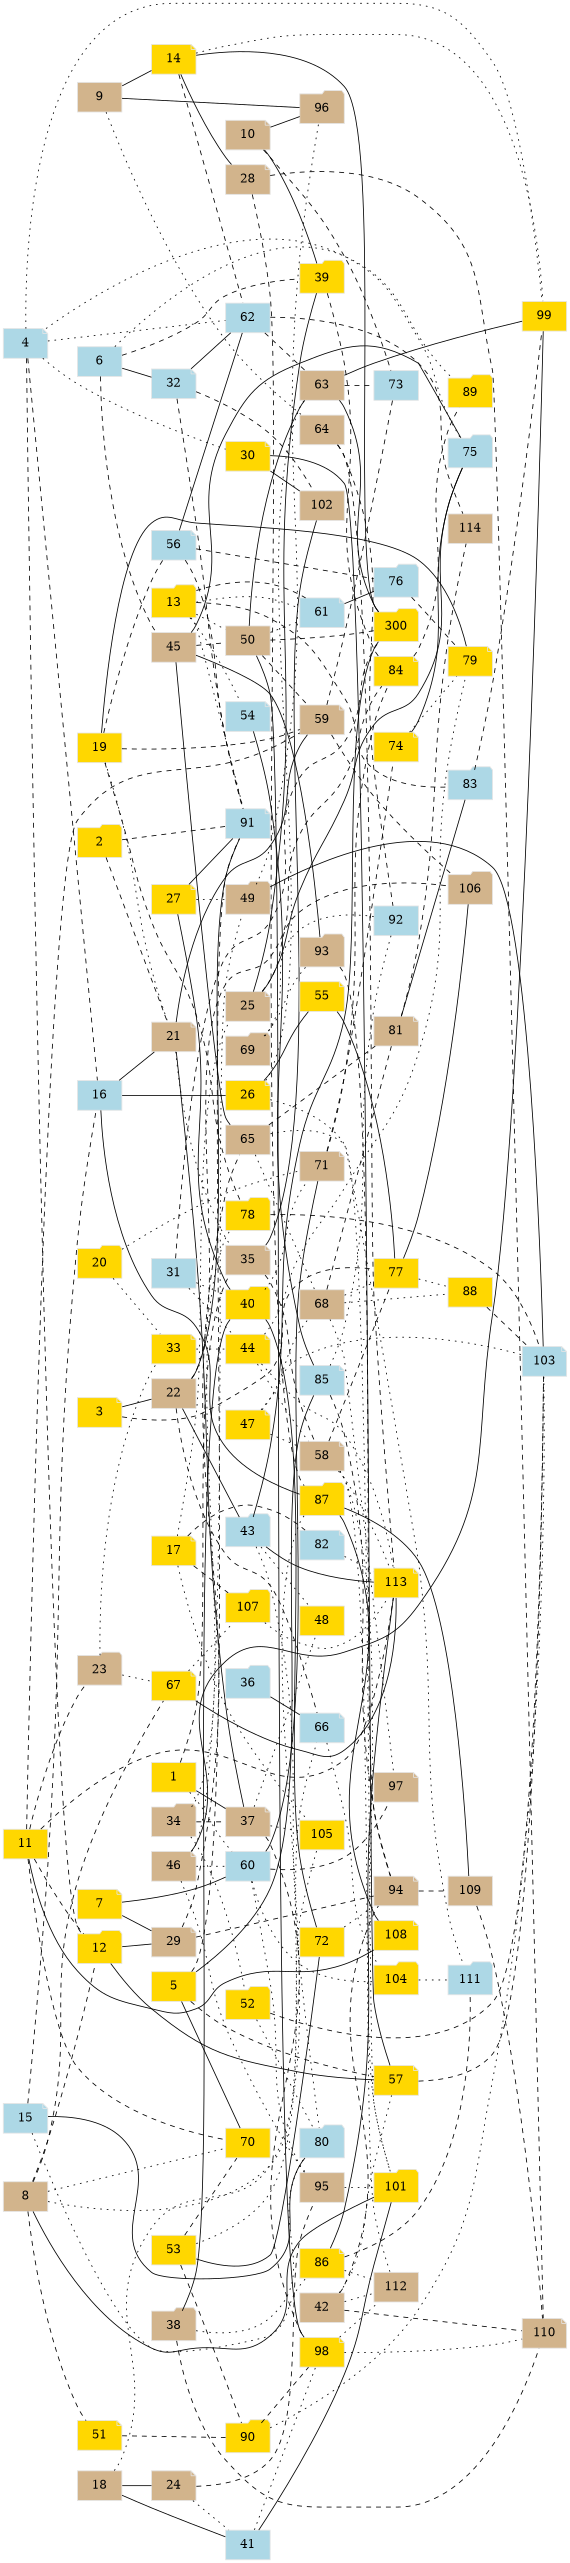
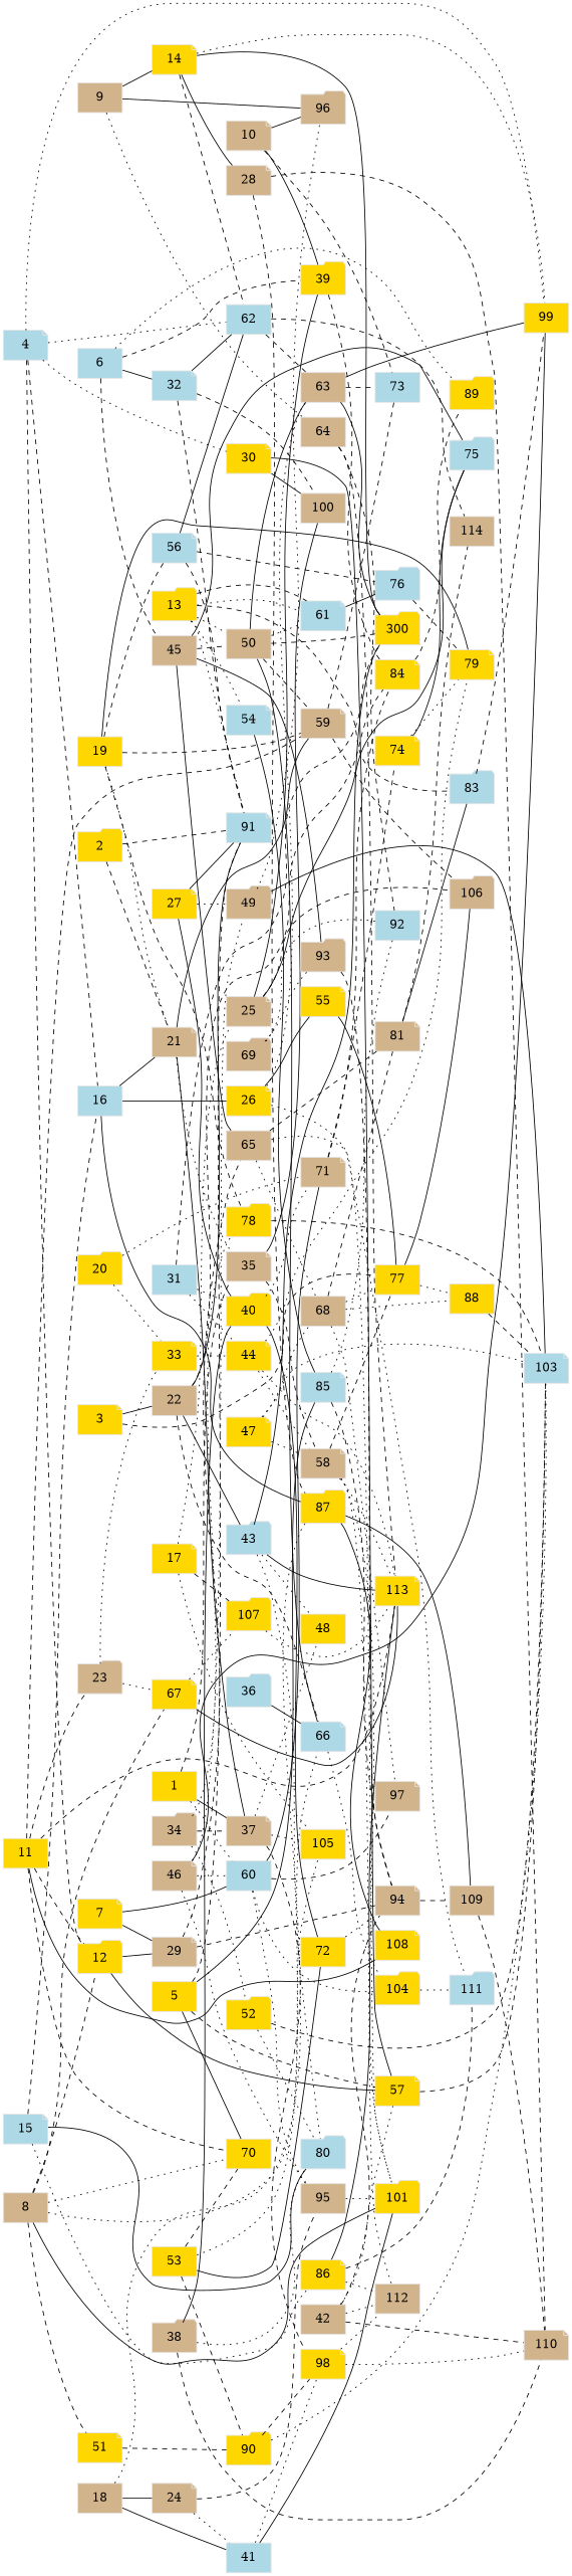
  graph {
    rankdir=LR
    node [color=gray90 fillcolor=gold shape=note style=filled]
    edge [style=dashed]
    1 [shape=box]
    35 [fillcolor=tan]
    37 [fillcolor=tan]
    60 [fillcolor=lightblue shape=box]
-   102 [fillcolor=tan shape=box]
+   102 [fillcolor=tan shape=box label=100]
    58 [fillcolor=tan]
    105 [shape=box]
    48 [shape=box]
    98
    71 [fillcolor=tan]
    95 [fillcolor=tan shape=box]
    97 [fillcolor=tan]
    104 [shape=folder]
    2 [shape=folder]
    21 [fillcolor=tan]
    91 [fillcolor=lightblue]
    59 [fillcolor=tan]
    22 [fillcolor=tan shape=box]
    3
    77 [shape=box]
    43 [fillcolor=lightblue shape=folder]
    66 [fillcolor=lightblue]
    84
    106 [fillcolor=tan shape=folder]
    88 [shape=box]
    4 [fillcolor=lightblue]
    12 [shape=folder]
    16 [fillcolor=lightblue shape=box]
    30
    75 [fillcolor=lightblue shape=folder]
    99 [shape=box]
    62 [fillcolor=lightblue shape=box]
    57
    29 [fillcolor=tan]
    26
    87 [shape=folder]
    50 [fillcolor=tan shape=box]
    61 [fillcolor=lightblue]
    n39 [label=300 shape=folder]
    63 [fillcolor=tan shape=box]
    5 [shape=box]
    70 [shape=box]
    85 [fillcolor=lightblue]
    103 [fillcolor=lightblue]
    94 [fillcolor=tan]
    92 [fillcolor=lightblue shape=box]
    6 [fillcolor=lightblue shape=box]
    32 [fillcolor=lightblue]
    39 [shape=folder]
    45 [fillcolor=tan shape=box]
    89 [shape=folder]
    65 [fillcolor=tan shape=box]
    93 [fillcolor=tan shape=folder]
    7
    8 [fillcolor=tan shape=box]
    51
    67
    101 [shape=folder]
    90 [shape=folder]
    113
    107 [shape=folder]
    9 [fillcolor=tan shape=box]
    14
    64 [fillcolor=tan shape=box]
    96 [fillcolor=tan shape=folder]
    28 [fillcolor=tan]
    10 [fillcolor=tan]
    73 [fillcolor=lightblue shape=box]
    11 [shape=box]
    23 [fillcolor=tan shape=folder]
    108
    33
    13 [shape=folder]
    54 [fillcolor=lightblue]
    83 [fillcolor=lightblue shape=folder]
    76 [fillcolor=lightblue shape=folder]
    110 [fillcolor=tan]
    114 [fillcolor=tan shape=box]
    15 [fillcolor=lightblue]
    80 [fillcolor=lightblue shape=folder]
    86
    112 [fillcolor=tan shape=box]
    111 [fillcolor=lightblue shape=folder]
    55
    109 [fillcolor=tan shape=box]
    17
    25 [fillcolor=tan]
-   82 [fillcolor=lightblue]
    18 [fillcolor=tan shape=box]
    24 [fillcolor=tan]
    41 [fillcolor=lightblue shape=box]
    19 [shape=box]
    56 [fillcolor=lightblue]
    78 [shape=folder]
    79
    20 [shape=folder]
    44
    74
    27
    40 [shape=folder]
    49 [fillcolor=tan shape=folder]
    72 [shape=box]
    68 [fillcolor=tan shape=box]
    81 [fillcolor=tan]
    31 [fillcolor=lightblue shape=box]
    34 [fillcolor=tan shape=folder]
    52 [shape=folder]
    36 [fillcolor=lightblue shape=folder]
    38 [fillcolor=tan shape=folder]
    42 [fillcolor=tan shape=box]
    46 [fillcolor=tan]
    47
    53 [shape=box]
    69 [fillcolor=tan shape=folder]
    1 -- 35
    1 -- 37 [style=solid]
    1 -- 60 [style=dotted]
    35 -- 102 [style=solid]
    35 -- 58
    37 -- 105 [style=dotted]
    37 -- 48 [style=dotted]
    37 -- 98
    60 -- 71 [style=solid]
    60 -- 95 [style=dotted]
    60 -- 97
    60 -- 104 [style=dotted]
    58 -- 77
    58 -- 101 [style=dotted]
    58 -- 113 [style=dotted]
    58 -- 112 [style=dotted]
    98 -- 110 [style=dotted]
    98 -- 112 [style=dotted]
    71 -- 84
    71 -- 74
    95 -- 101 [style=dotted]
    104 -- 111 [style=dotted]
    2 -- 21
    2 -- 91
    21 -- 35 [style=dotted]
    21 -- 37 [style=solid]
    21 -- 59 [style=solid]
    59 -- 106
    59 -- 73
    22 -- 91 [style=solid]
    22 -- 43 [style=solid]
    22 -- 66
    22 -- 84
    3 -- 22 [style=solid]
    3 -- 77
    77 -- 106 [style=solid]
    77 -- 88 [style=dotted]
    43 -- 48 [style=dotted]
    43 -- n39 [style=solid]
    43 -- 113 [style=solid]
    43 -- 80 [style=dotted]
    66 -- 104 [style=dotted]
    84 -- 89
    88 -- 103
    4 -- 12
    4 -- 16
    4 -- 30 [style=dotted]
-   4 -- 75 [style=dotted]
    4 -- 99 [style=dotted]
    4 -- 62 [style=dotted]
    12 -- 57 [style=solid]
    12 -- 29 [style=solid]
    16 -- 21 [style=solid]
    16 -- 26 [style=solid]
    16 -- 87 [style=solid]
    30 -- 102 [style=solid]
    30 -- 57 [style=solid]
    62 -- 63
    62 -- 114
    57 -- 103
    29 -- 94
    29 -- 65
    26 -- 63 [style=dotted]
    26 -- 101 [style=dotted]
    26 -- 55 [style=solid]
    87 -- 108 [style=solid]
    87 -- 109 [style=solid]
-   50 -- 98 [style=solid]
+   50 -- 66 [style=solid]
    50 -- 59
    50 -- 61 [style=dotted]
    50 -- n39
    50 -- 63 [style=solid]
    61 -- 76 [style=solid]
    63 -- 99 [style=solid]
    63 -- n39 [style=solid]
    63 -- 73
    5 -- 91
    5 -- 57
    5 -- 70 [style=solid]
    5 -- 85 [style=solid]
    85 -- 94
    85 -- 92 [style=dotted]
    94 -- 109
    6 -- 32 [style=solid]
    6 -- 39
    6 -- 45
    6 -- 89 [style=dotted]
    32 -- 102
    32 -- 91
    32 -- 62 [style=solid]
    39 -- 84
    45 -- 75 [style=solid]
    45 -- 50
    45 -- 65 [style=solid]
    45 -- 93 [style=solid]
    65 -- 111 [style=dotted]
    65 -- 68 [style=dotted]
    65 -- 81
    93 -- 94
    7 -- 60 [style=solid]
    7 -- 29 [style=solid]
    8 -- 105 [style=dotted]
    8 -- 12
    8 -- 70 [style=dotted]
    8 -- 51
    8 -- 67
    8 -- 101 [style=solid]
    51 -- 90
    67 -- 113 [style=solid]
    67 -- 107 [style=dotted]
    90 -- 98
    90 -- 103 [style=dotted]
    107 -- 113 [style=dotted]
    9 -- 14 [style=solid]
    9 -- 64 [style=dotted]
    9 -- 96 [style=solid]
    14 -- 99 [style=dotted]
    14 -- 62
    14 -- n39 [style=solid]
    14 -- 28 [style=solid]
    64 -- 92
    64 -- 113
    28 -- 87
    28 -- 110
    10 -- 39 [style=solid]
    10 -- 96 [style=solid]
    10 -- 73
    11 -- 59
    11 -- 12
    11 -- 70
    11 -- 113
    11 -- 23
    11 -- 108 [style=solid]
    23 -- 67 [style=dotted]
    23 -- 33 [style=dotted]
    33 -- 44 [style=dotted]
    13 -- 91 [style=dotted]
    13 -- 50 [style=dotted]
    13 -- 61 [style=dotted]
    13 -- 61
    13 -- 54 [style=dotted]
    13 -- 83
    54 -- 85 [style=solid]
    83 -- 99
    76 -- 79
    15 -- 16
    15 -- 80 [style=solid]
    15 -- 86 [style=dotted]
    86 -- 113 [style=solid]
    86 -- 112 [style=dotted]
    86 -- 111
    55 -- 77 [style=solid]
    109 -- 110
    17 -- 105 [style=dotted]
    17 -- 107
    17 -- 25 [style=dotted]
-   17 -- 82
    25 -- 106
    25 -- 75 [style=solid]
    25 -- 39 [style=solid]
-   82 -- 113 [style=dotted]
    18 -- 87 [style=dotted]
    18 -- 24 [style=solid]
    18 -- 41 [style=solid]
    24 -- 95
    24 -- 41 [style=dotted]
    41 -- 98 [style=dotted]
    41 -- 101 [style=solid]
    19 -- 21 [style=dotted]
    19 -- 59
    19 -- 56
    19 -- 78
    19 -- 79 [style=solid]
    56 -- 91
    56 -- 62 [style=solid]
    56 -- 76
    78 -- 103
    20 -- 71 [style=dotted]
    20 -- 33 [style=dotted]
    44 -- 58 [style=dotted]
    44 -- 113 [style=dotted]
    44 -- 79 [style=dotted]
    74 -- 75 [style=solid]
    74 -- 79 [style=dotted]
    27 -- 91 [style=solid]
    27 -- 40 [style=solid]
    27 -- 49 [style=dotted]
    40 -- 71 [style=dotted]
    40 -- 72 [style=solid]
    49 -- 103 [style=solid]
    49 -- 96 [style=dotted]
    72 -- 94 [style=dotted]
    68 -- 97 [style=dotted]
    68 -- 77 [style=dotted]
    68 -- 88 [style=dotted]
    68 -- 81
    81 -- 83 [style=solid]
    81 -- 114
    31 -- n39
    31 -- 44 [style=dotted]
    31 -- 40 [style=dotted]
    34 -- 37
    34 -- 78 [style=dotted]
    34 -- 52 [style=dotted]
    52 -- 103
    52 -- 80 [style=dotted]
    36 -- 66 [style=solid]
    38 -- 110
    38 -- 80 [style=dotted]
    38 -- 40 [style=solid]
    42 -- 57 [style=dotted]
    42 -- 94
    42 -- 110
    42 -- 112 [style=dotted]
    46 -- 60 [style=dotted]
    46 -- 95 [style=dotted]
    46 -- 99 [style=solid]
    46 -- 49 [style=dotted]
    47 -- 58 [style=dotted]
    47 -- 103 [style=dotted]
    47 -- 68 [style=dotted]
    53 -- 66 [style=dotted]
    53 -- 70
    53 -- 90
    53 -- 72 [style=solid]
    69 -- 92 [style=dotted]
    69 -- 93 [style=dotted]
  }
